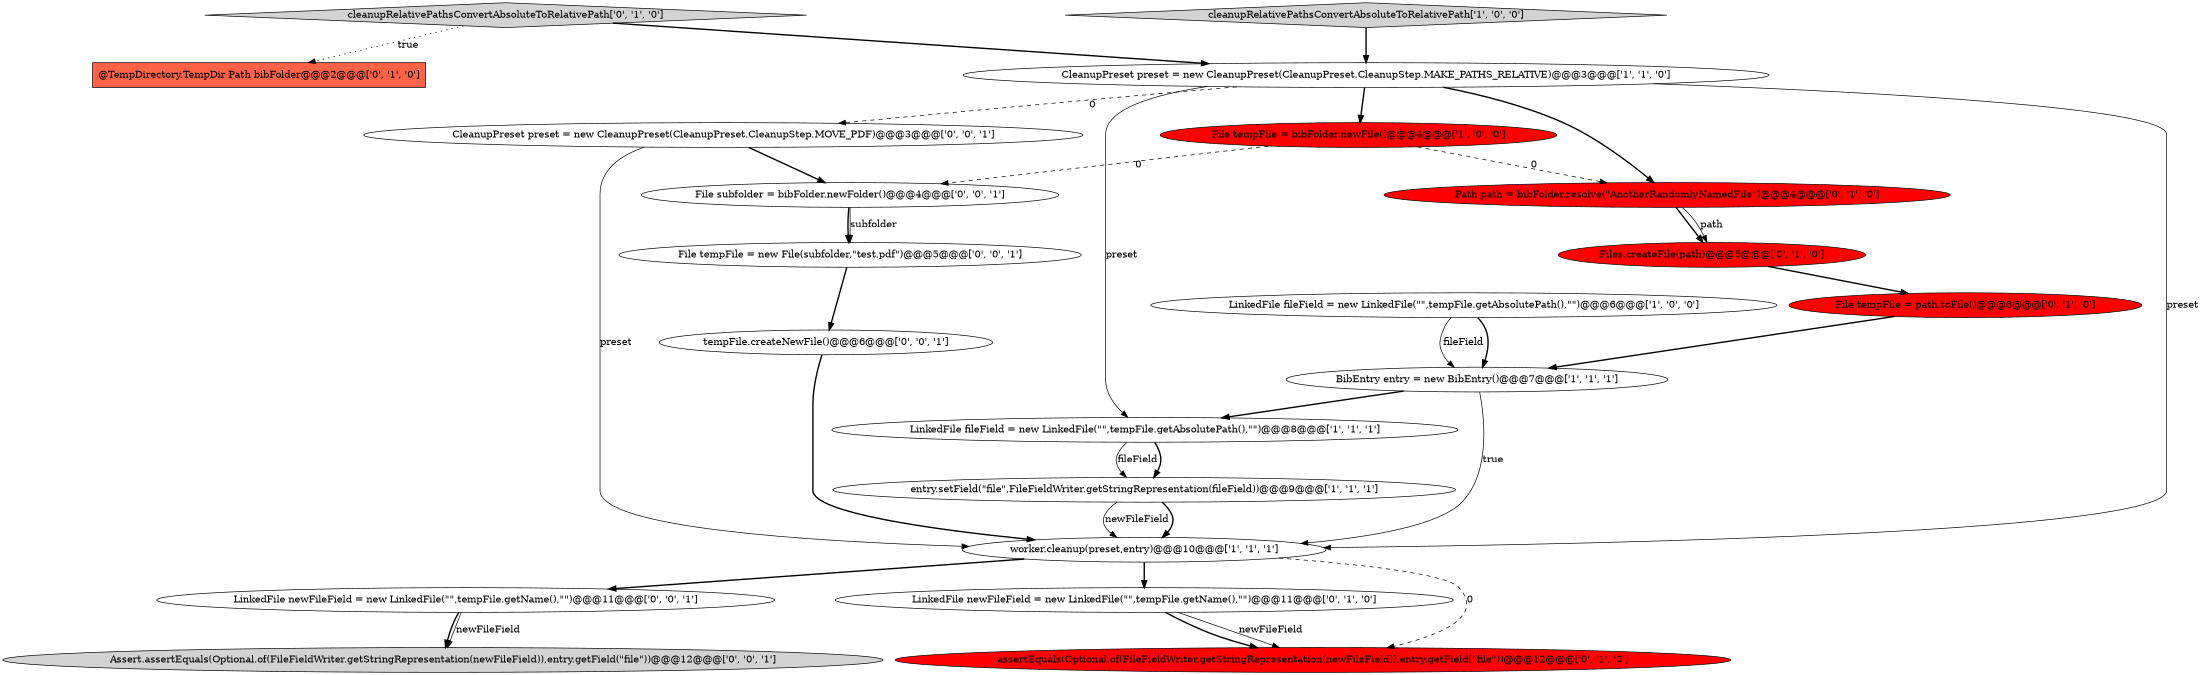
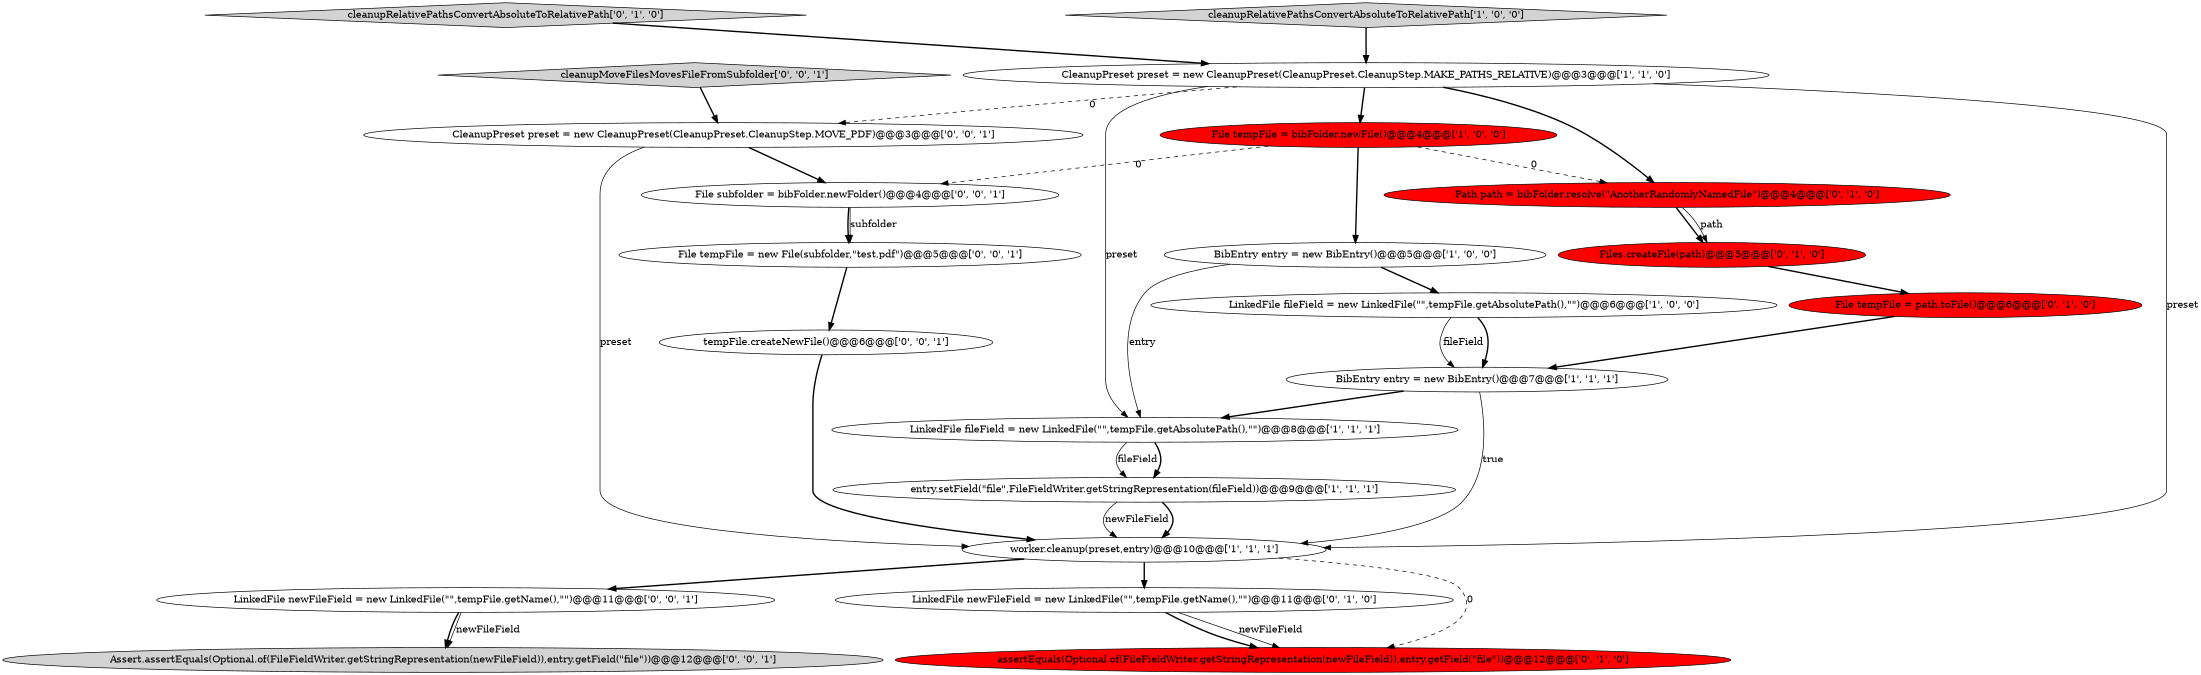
  digraph {
    node [fillcolor=white shape=ellipse style=filled]
    edge [style=bold]
    n1 [label="LinkedFile fileField = new LinkedFile(\"\",tempFile.getAbsolutePath(),\"\")@@@6@@@['1', '0', '0']"]
    n2 [label="BibEntry entry = new BibEntry()@@@7@@@['1', '1', '1']"]
    n3 [label="worker.cleanup(preset,entry)@@@10@@@['1', '1', '1']"]
    n4 [label="LinkedFile fileField = new LinkedFile(\"\",tempFile.getAbsolutePath(),\"\")@@@8@@@['1', '1', '1']"]
    n5 [fillcolor=lightgray label="Assert.assertEquals(Optional.of(FileFieldWriter.getStringRepresentation(newFileField)),entry.getField(\"file\"))@@@12@@@['0', '0', '1']"]
    n6 [label="File tempFile = new File(subfolder,\"test.pdf\")@@@5@@@['0', '0', '1']"]
    n7 [label="tempFile.createNewFile()@@@6@@@['0', '0', '1']"]
    n8 [label="LinkedFile newFileField = new LinkedFile(\"\",tempFile.getName(),\"\")@@@11@@@['0', '0', '1']"]
    n9 [fillcolor=red label="assertEquals(Optional.of(FileFieldWriter.getStringRepresentation(newFileField)),entry.getField(\"file\"))@@@12@@@['0', '1', '0']"]
    n10 [label="LinkedFile newFileField = new LinkedFile(\"\",tempFile.getName(),\"\")@@@11@@@['0', '1', '0']"]
    n11 [label="entry.setField(\"file\",FileFieldWriter.getStringRepresentation(fileField))@@@9@@@['1', '1', '1']"]
    n12 [label="CleanupPreset preset = new CleanupPreset(CleanupPreset.CleanupStep.MAKE_PATHS_RELATIVE)@@@3@@@['1', '1', '0']"]
    n13 [label="CleanupPreset preset = new CleanupPreset(CleanupPreset.CleanupStep.MOVE_PDF)@@@3@@@['0', '0', '1']"]
    n14 [fillcolor=red label="Path path = bibFolder.resolve(\"AnotherRandomlyNamedFile\")@@@4@@@['0', '1', '0']"]
    n15 [fillcolor=red label="File tempFile = bibFolder.newFile()@@@4@@@['1', '0', '0']"]
    n16 [label="File subfolder = bibFolder.newFolder()@@@4@@@['0', '0', '1']"]
    n17 [fillcolor=red label="Files.createFile(path)@@@5@@@['0', '1', '0']"]
+   n18 [label="BibEntry entry = new BibEntry()@@@5@@@['1', '0', '0']"]
    n19 [fillcolor=lightgray label="cleanupRelativePathsConvertAbsoluteToRelativePath['1', '0', '0']" shape=diamond]
    n20 [fillcolor=lightgray label="cleanupRelativePathsConvertAbsoluteToRelativePath['0', '1', '0']" shape=diamond]
-   n21 [fillcolor=tomato label="@TempDirectory.TempDir Path bibFolder@@@2@@@['0', '1', '0']" shape=box]
    n22 [fillcolor=red label="File tempFile = path.toFile()@@@6@@@['0', '1', '0']"]
+   n23 [fillcolor=lightgray label="cleanupMoveFilesMovesFileFromSubfolder['0', '0', '1']" shape=diamond]
    n1 -> n2
    n1 -> n2 [label=fileField style=solid]
    n2 -> n3 [label=true style=solid]
    n2 -> n4
    n3 -> n8
    n3 -> n9 [label=0 style=dashed]
    n3 -> n10
    n4 -> n11
    n4 -> n11 [label=fileField style=solid]
    n6 -> n7
    n7 -> n3
    n8 -> n5
    n8 -> n5 [label=newFileField style=solid]
    n10 -> n9 [label=newFileField style=solid]
    n10 -> n9
    n11 -> n3
    n11 -> n3 [label=newFileField style=solid]
    n12 -> n3 [label=preset style=solid]
    n12 -> n4 [label=preset style=solid]
    n12 -> n13 [label=0 style=dashed]
    n12 -> n14
    n12 -> n15
    n13 -> n3 [label=preset style=solid]
    n13 -> n16
    n14 -> n17
    n14 -> n17 [label=path style=solid]
    n15 -> n14 [label=0 style=dashed]
    n15 -> n16 [label=0 style=dashed]
+   n15 -> n18
    n16 -> n6
    n16 -> n6 [label=subfolder style=solid]
    n17 -> n22
+   n18 -> n1
+   n18 -> n4 [label=entry style=solid]
    n19 -> n12
    n20 -> n12
-   n20 -> n21 [label=true style=dotted]
    n22 -> n2
+   n23 -> n13
  }
